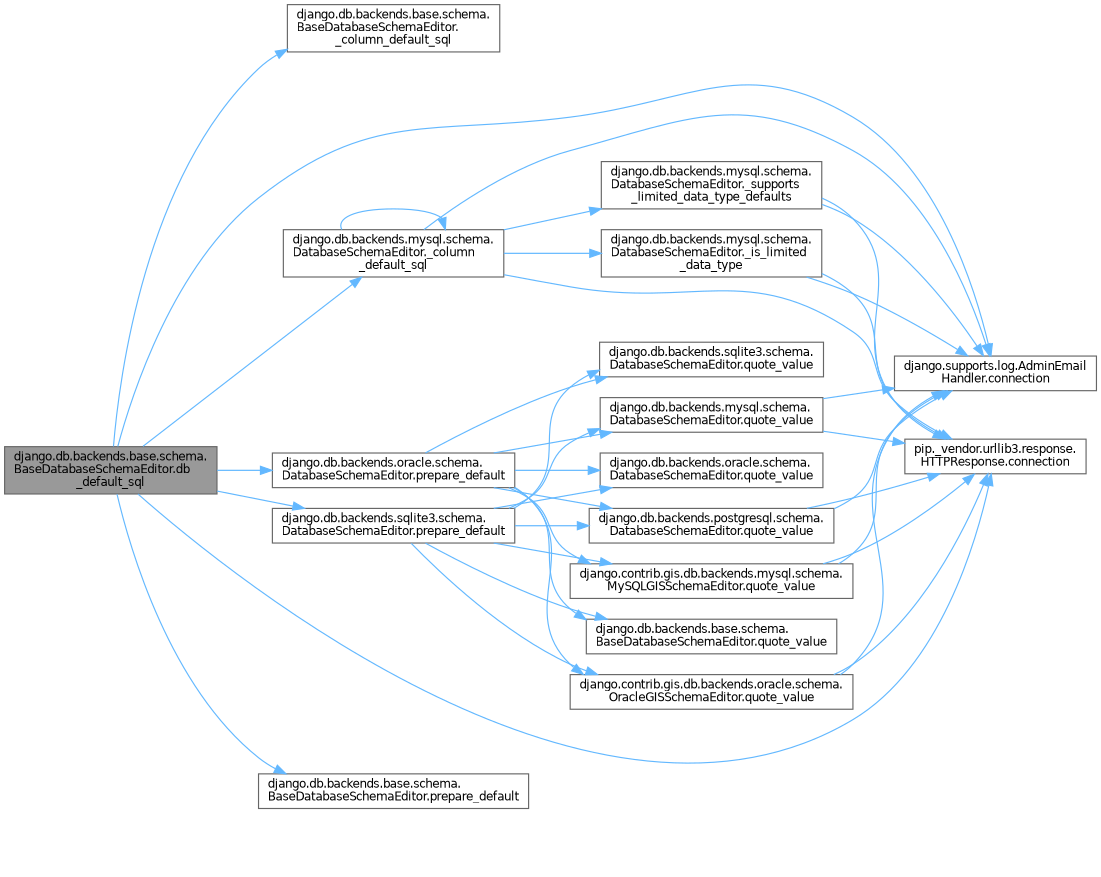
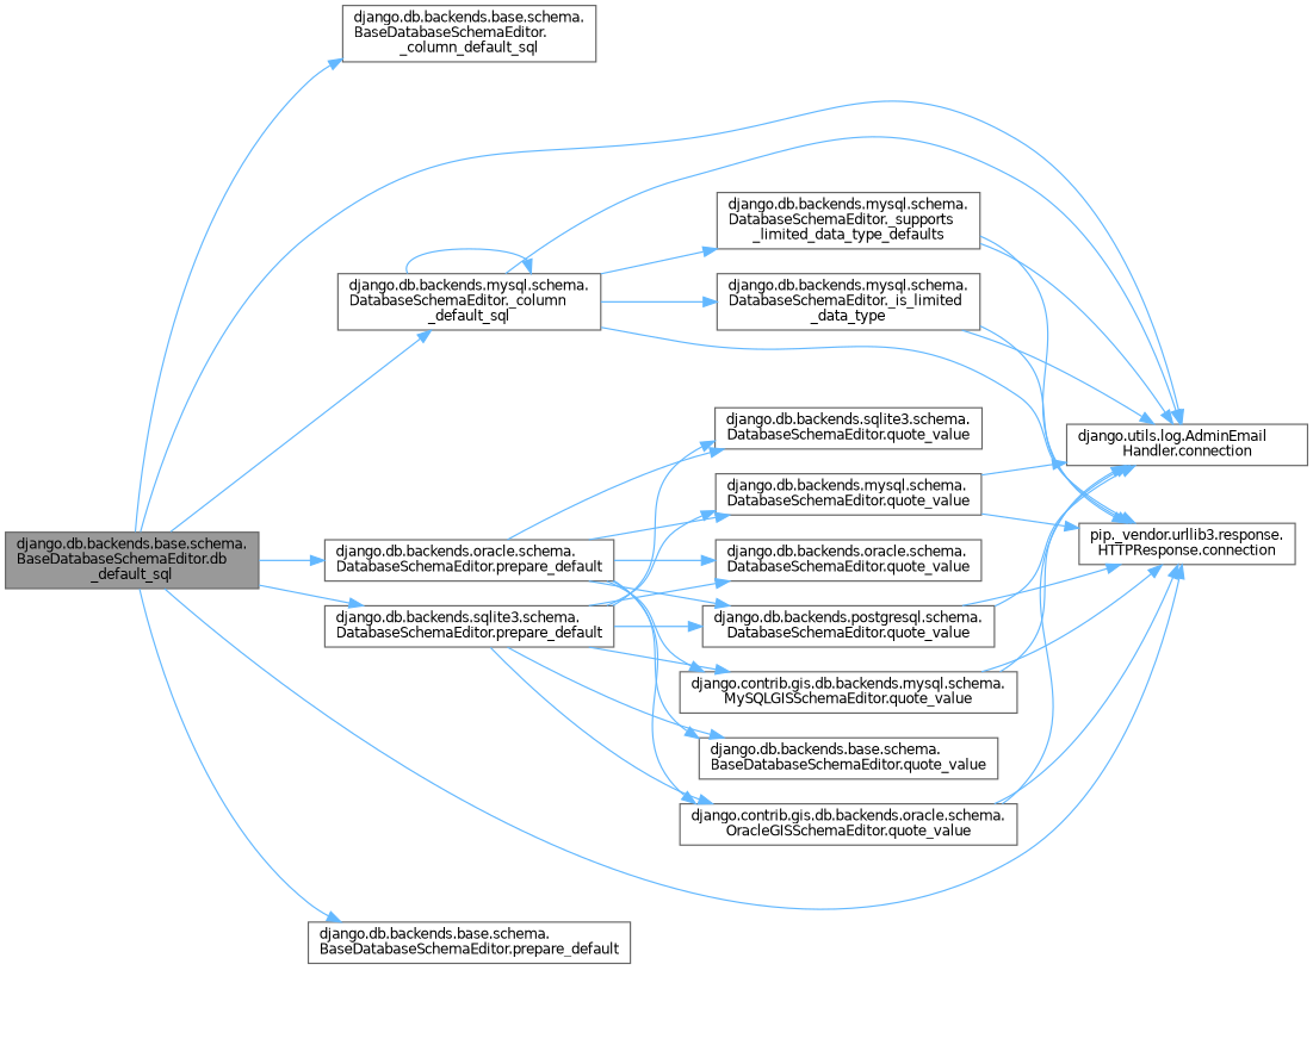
  digraph {
    rankdir=LR
    node [color=grey40 fillcolor=white fontname=Helvetica fontsize=10 shape=box style=filled]
    edge [color=steelblue1 fontname=Helvetica fontsize=10 labelfontname=Helvetica labelfontsize=10 style=solid]
    n1 [color=gray40 fillcolor=grey60 fontcolor=black height=0.2 label="django.db.backends.base.schema.\lBaseDatabaseSchemaEditor.db\l_default_sql" width=0.4]
    n2 [height=0.2 label="django.db.backends.base.schema.\lBaseDatabaseSchemaEditor.\l_column_default_sql" width=0.4]
    n3 [height=0.2 label="django.db.backends.mysql.schema.\lDatabaseSchemaEditor._column\l_default_sql" width=0.4]
-   n4 [height=0.2 label="django.supports.log.AdminEmail\lHandler.connection" width=0.4]
+   n4 [height=0.2 label="django.utils.log.AdminEmail\lHandler.connection" width=0.4]
    n5 [height=0.2 label="pip._vendor.urllib3.response.\lHTTPResponse.connection" width=0.4]
    n6 [height=0.2 label="django.db.backends.base.schema.\lBaseDatabaseSchemaEditor.prepare_default" width=0.4]
    n7 [height=0.2 label="django.db.backends.oracle.schema.\lDatabaseSchemaEditor.prepare_default" width=0.4]
    n8 [height=0.2 label="django.db.backends.sqlite3.schema.\lDatabaseSchemaEditor.prepare_default" width=0.4]
    n9 [height=0.2 label="django.db.backends.mysql.schema.\lDatabaseSchemaEditor._is_limited\l_data_type" width=0.4]
    n10 [height=0.2 label="django.db.backends.mysql.schema.\lDatabaseSchemaEditor._supports\l_limited_data_type_defaults" width=0.4]
    n11 [height=0.2 label="django.contrib.gis.db.backends.mysql.schema.\lMySQLGISSchemaEditor.quote_value" width=0.4]
    n12 [height=0.2 label="django.contrib.gis.db.backends.oracle.schema.\lOracleGISSchemaEditor.quote_value" width=0.4]
    n13 [height=0.2 label="django.db.backends.base.schema.\lBaseDatabaseSchemaEditor.quote_value" width=0.4]
    n14 [height=0.2 label="django.db.backends.mysql.schema.\lDatabaseSchemaEditor.quote_value" width=0.4]
    n15 [height=0.2 label="django.db.backends.oracle.schema.\lDatabaseSchemaEditor.quote_value" width=0.4]
    n16 [height=0.2 label="django.db.backends.postgresql.schema.\lDatabaseSchemaEditor.quote_value" width=0.4]
    n17 [height=0.2 label="django.db.backends.sqlite3.schema.\lDatabaseSchemaEditor.quote_value" width=0.4]
    n1 -> n2
    n1 -> n3
    n1 -> n4
    n1 -> n5
    n1 -> n6
    n1 -> n7
    n1 -> n8
    n3 -> n3
    n3 -> n4
    n3 -> n5
    n3 -> n9
    n3 -> n10
    n7 -> n11
    n7 -> n12
    n7 -> n13
    n7 -> n14
    n7 -> n15
    n7 -> n16
    n7 -> n17
    n8 -> n11
    n8 -> n12
    n8 -> n13
    n8 -> n14
    n8 -> n15
    n8 -> n16
    n8 -> n17
    n9 -> n4
    n9 -> n5
    n10 -> n4
    n10 -> n5
    n11 -> n4
    n11 -> n5
    n12 -> n4
    n12 -> n5
    n14 -> n4
    n14 -> n5
    n16 -> n4
    n16 -> n5
  }
